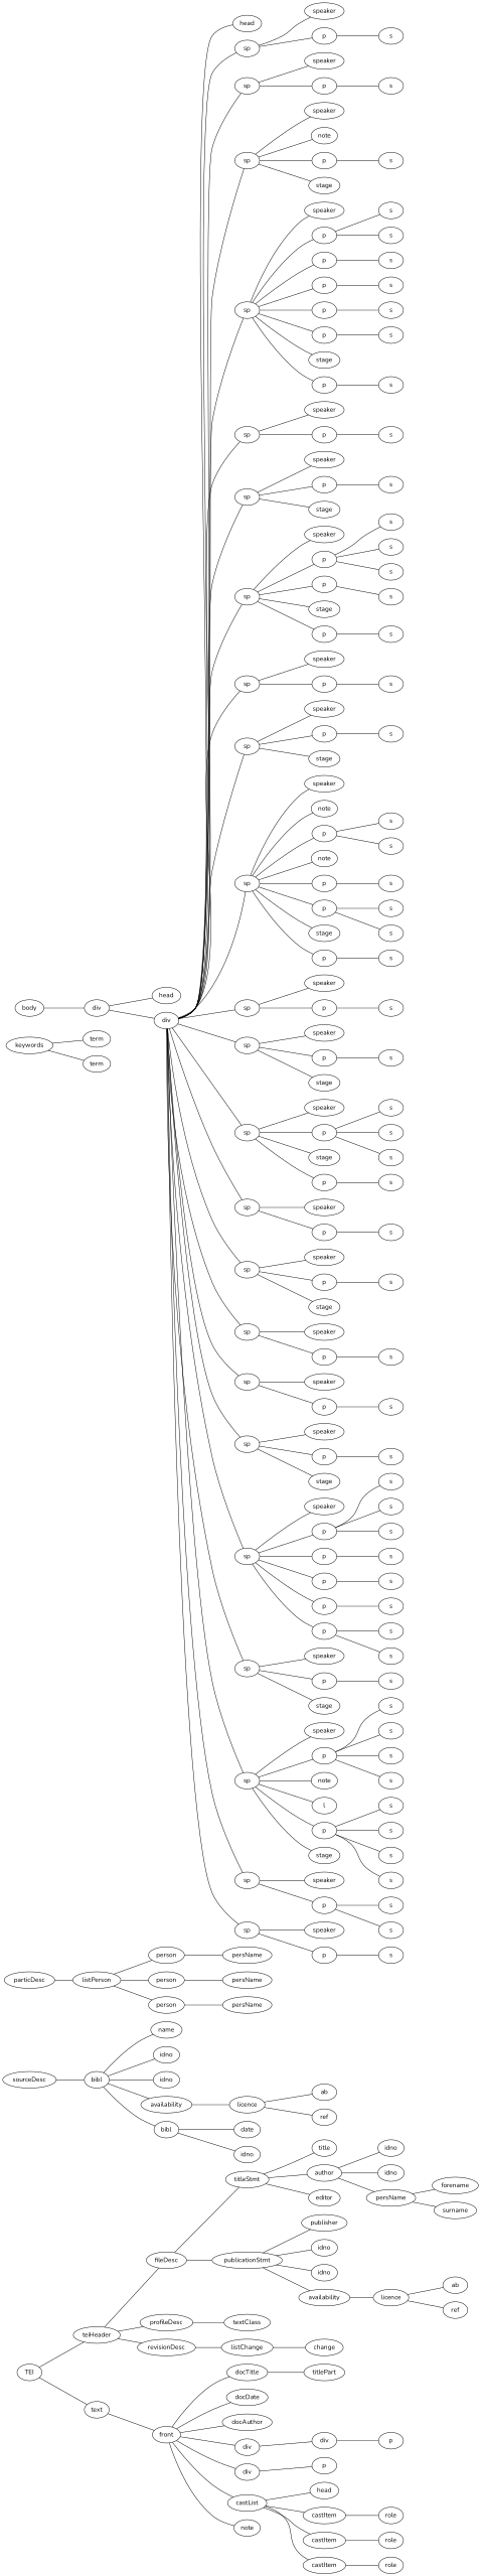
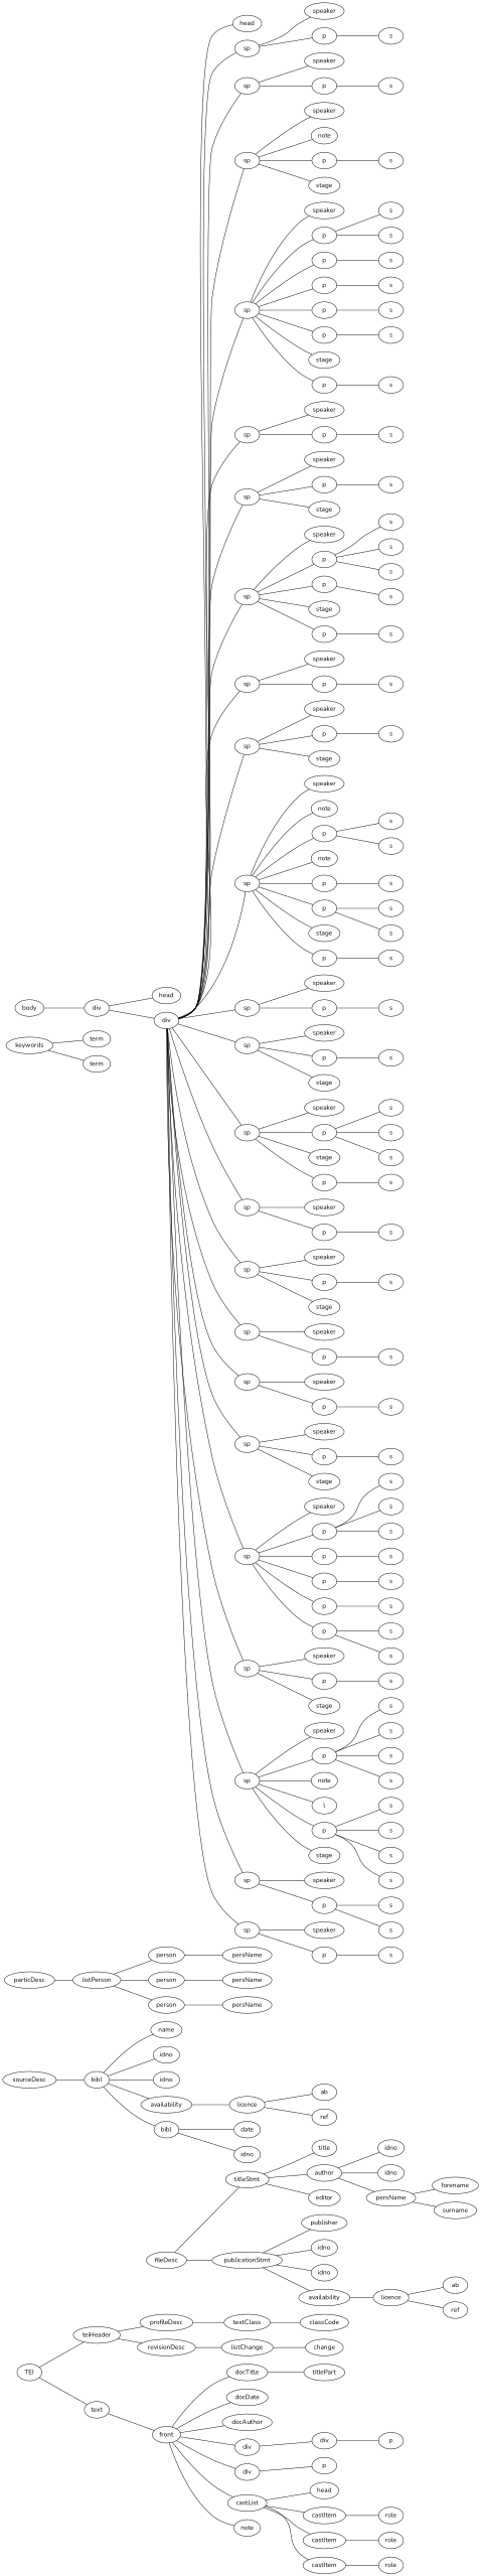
  graph {
    fontname=Nunito
    rankdir=LR
    node [fontname=Nunito]
    edge [fontname=Nunito]
    n1 [label=TEI]
    n2 [label=teiHeader]
    n3 [label=text]
    n4 [label=fileDesc]
    n5 [label=profileDesc]
    n6 [label=revisionDesc]
    n7 [label=front]
    n8 [label=titleStmt]
    n9 [label=publicationStmt]
    n10 [label=textClass]
    n11 [label=listChange]
    n12 [label=title]
    n13 [label=author]
    n14 [label=editor]
    n15 [label=publisher]
    n16 [label=idno]
    n17 [label=idno]
    n18 [label=availability]
    n19 [label=sourceDesc]
    n20 [label=bibl]
    n21 [label=idno]
    n22 [label=idno]
    n23 [label=persName]
    n24 [label=forename]
    n25 [label=surname]
    n26 [label=licence]
    n27 [label=ab]
    n28 [label=ref]
    n29 [label=name]
    n30 [label=idno]
    n31 [label=idno]
    n32 [label=availability]
    n33 [label=bibl]
    n34 [label=licence]
    n35 [label=date]
    n36 [label=idno]
    n37 [label=ab]
    n38 [label=ref]
    n39 [label=particDesc]
    n40 [label=listPerson]
+   n41 [label=classCode]
    n42 [label=person]
    n43 [label=person]
    n44 [label=person]
    n45 [label=persName]
    n46 [label=persName]
    n47 [label=persName]
    n48 [label=keywords]
    n49 [label=term]
    n50 [label=term]
    n51 [label=change]
    n52 [label=docTitle]
    n53 [label=docDate]
    n54 [label=docAuthor]
    n55 [label=div]
    n56 [label=div]
    n57 [label=castList]
    n58 [label=note]
    n59 [label=body]
    n60 [label=div]
    n61 [label=titlePart]
    n62 [label=div]
    n63 [label=p]
    n64 [label=head]
    n65 [label=castItem]
    n66 [label=castItem]
    n67 [label=castItem]
    n68 [label=p]
    n69 [label=role]
    n70 [label=role]
    n71 [label=role]
    n72 [label=head]
    n73 [label=div]
    n74 [label=head]
    n75 [label=sp]
    n76 [label=sp]
    n77 [label=sp]
    n78 [label=sp]
    n79 [label=sp]
    n80 [label=sp]
    n81 [label=sp]
    n82 [label=sp]
    n83 [label=sp]
    n84 [label=sp]
    n85 [label=sp]
    n86 [label=sp]
    n87 [label=sp]
    n88 [label=sp]
    n89 [label=sp]
    n90 [label=sp]
    n91 [label=sp]
    n92 [label=sp]
    n93 [label=sp]
    n94 [label=sp]
    n95 [label=sp]
    n96 [label=sp]
    n97 [label=sp]
    n98 [label=speaker]
    n99 [label=p]
    n100 [label=speaker]
    n101 [label=p]
    n102 [label=speaker]
    n103 [label=note]
    n104 [label=p]
    n105 [label=stage]
    n106 [label=speaker]
    n107 [label=p]
    n108 [label=p]
    n109 [label=p]
    n110 [label=p]
    n111 [label=p]
    n112 [label=stage]
    n113 [label=p]
    n114 [label=speaker]
    n115 [label=p]
    n116 [label=speaker]
    n117 [label=p]
    n118 [label=stage]
    n119 [label=speaker]
    n120 [label=p]
    n121 [label=p]
    n122 [label=stage]
    n123 [label=p]
    n124 [label=speaker]
    n125 [label=p]
    n126 [label=speaker]
    n127 [label=p]
    n128 [label=stage]
    n129 [label=speaker]
    n130 [label=note]
    n131 [label=p]
    n132 [label=note]
    n133 [label=p]
    n134 [label=p]
    n135 [label=stage]
    n136 [label=p]
    n137 [label=speaker]
    n138 [label=p]
    n139 [label=speaker]
    n140 [label=p]
    n141 [label=stage]
    n142 [label=speaker]
    n143 [label=p]
    n144 [label=stage]
    n145 [label=p]
    n146 [label=speaker]
    n147 [label=p]
    n148 [label=speaker]
    n149 [label=p]
    n150 [label=stage]
    n151 [label=speaker]
    n152 [label=p]
    n153 [label=speaker]
    n154 [label=p]
    n155 [label=speaker]
    n156 [label=p]
    n157 [label=stage]
    n158 [label=speaker]
    n159 [label=p]
    n160 [label=p]
    n161 [label=p]
    n162 [label=p]
    n163 [label=p]
    n164 [label=speaker]
    n165 [label=p]
    n166 [label=stage]
    n167 [label=speaker]
    n168 [label=p]
    n169 [label=note]
    n170 [label=l]
    n171 [label=p]
    n172 [label=stage]
    n173 [label=speaker]
    n174 [label=p]
    n175 [label=speaker]
    n176 [label=p]
    n177 [label=s]
    n178 [label=s]
    n179 [label=s]
    n180 [label=s]
    n181 [label=s]
    n182 [label=s]
    n183 [label=s]
    n184 [label=s]
    n185 [label=s]
    n186 [label=s]
    n187 [label=s]
    n188 [label=s]
    n189 [label=s]
    n190 [label=s]
    n191 [label=s]
    n192 [label=s]
    n193 [label=s]
    n194 [label=s]
    n195 [label=s]
    n196 [label=s]
    n197 [label=s]
    n198 [label=s]
    n199 [label=s]
    n200 [label=s]
    n201 [label=s]
    n202 [label=s]
    n203 [label=s]
    n204 [label=s]
    n205 [label=s]
    n206 [label=s]
    n207 [label=s]
    n208 [label=s]
    n209 [label=s]
    n210 [label=s]
    n211 [label=s]
    n212 [label=s]
    n213 [label=s]
    n214 [label=s]
    n215 [label=s]
    n216 [label=s]
    n217 [label=s]
    n218 [label=s]
    n219 [label=s]
    n220 [label=s]
    n221 [label=s]
    n222 [label=s]
    n223 [label=s]
    n224 [label=s]
    n225 [label=s]
    n226 [label=s]
    n227 [label=s]
    n228 [label=s]
    n229 [label=s]
    n230 [label=s]
    n231 [label=s]
    n232 [label=s]
    n1 -- n2
    n1 -- n3
-   n2 -- n4
    n2 -- n5
    n2 -- n6
    n3 -- n7
    n4 -- n8
    n4 -- n9
    n5 -- n10
    n6 -- n11
    n7 -- n52
    n7 -- n53
    n7 -- n54
    n7 -- n55
    n7 -- n56
    n7 -- n57
    n7 -- n58
    n8 -- n12
    n8 -- n13
    n8 -- n14
    n9 -- n15
    n9 -- n16
    n9 -- n17
    n9 -- n18
+   n10 -- n41
    n11 -- n51
    n13 -- n21
    n13 -- n22
    n13 -- n23
    n18 -- n26
    n19 -- n20
    n20 -- n29
    n20 -- n30
    n20 -- n31
    n20 -- n32
    n20 -- n33
    n23 -- n24
    n23 -- n25
    n26 -- n27
    n26 -- n28
    n32 -- n34
    n33 -- n35
    n33 -- n36
    n34 -- n37
    n34 -- n38
    n39 -- n40
    n40 -- n42
    n40 -- n43
    n40 -- n44
    n42 -- n45
    n43 -- n46
    n44 -- n47
    n48 -- n49
    n48 -- n50
    n52 -- n61
    n55 -- n62
    n56 -- n63
    n57 -- n64
    n57 -- n65
    n57 -- n66
    n57 -- n67
    n59 -- n60
    n60 -- n72
    n60 -- n73
    n62 -- n68
    n65 -- n69
    n66 -- n70
    n67 -- n71
    n73 -- n74
    n73 -- n75
    n73 -- n76
    n73 -- n77
    n73 -- n78
    n73 -- n79
    n73 -- n80
    n73 -- n81
    n73 -- n82
    n73 -- n83
    n73 -- n84
    n73 -- n85
    n73 -- n86
    n73 -- n87
    n73 -- n88
    n73 -- n89
    n73 -- n90
    n73 -- n91
    n73 -- n92
    n73 -- n93
    n73 -- n94
    n73 -- n95
    n73 -- n96
    n73 -- n97
    n75 -- n98
    n75 -- n99
    n76 -- n100
    n76 -- n101
    n77 -- n102
    n77 -- n103
    n77 -- n104
    n77 -- n105
    n78 -- n106
    n78 -- n107
    n78 -- n108
    n78 -- n109
    n78 -- n110
    n78 -- n111
    n78 -- n112
    n78 -- n113
    n79 -- n114
    n79 -- n115
    n80 -- n116
    n80 -- n117
    n80 -- n118
    n81 -- n119
    n81 -- n120
    n81 -- n121
    n81 -- n122
    n81 -- n123
    n82 -- n124
    n82 -- n125
    n83 -- n126
    n83 -- n127
    n83 -- n128
    n84 -- n129
    n84 -- n130
    n84 -- n131
    n84 -- n132
    n84 -- n133
    n84 -- n134
    n84 -- n135
    n84 -- n136
    n85 -- n137
    n85 -- n138
    n86 -- n139
    n86 -- n140
    n86 -- n141
    n87 -- n142
    n87 -- n143
    n87 -- n144
    n87 -- n145
    n88 -- n146
    n88 -- n147
    n89 -- n148
    n89 -- n149
    n89 -- n150
    n90 -- n151
    n90 -- n152
    n91 -- n153
    n91 -- n154
    n92 -- n155
    n92 -- n156
    n92 -- n157
    n93 -- n158
    n93 -- n159
    n93 -- n160
    n93 -- n161
    n93 -- n162
    n93 -- n163
    n94 -- n164
    n94 -- n165
    n94 -- n166
    n95 -- n167
    n95 -- n168
    n95 -- n169
    n95 -- n170
    n95 -- n171
    n95 -- n172
    n96 -- n173
    n96 -- n174
    n97 -- n175
    n97 -- n176
    n99 -- n177
    n101 -- n178
    n104 -- n179
    n107 -- n180
    n107 -- n181
    n108 -- n182
    n109 -- n183
    n110 -- n184
    n111 -- n185
    n113 -- n186
    n115 -- n187
    n117 -- n188
    n120 -- n189
    n120 -- n190
    n120 -- n191
    n121 -- n192
    n123 -- n193
    n125 -- n194
    n127 -- n195
    n131 -- n196
    n131 -- n197
    n133 -- n198
    n134 -- n199
    n134 -- n200
    n136 -- n201
    n138 -- n202
    n140 -- n203
    n143 -- n204
    n143 -- n205
    n143 -- n206
    n145 -- n207
    n147 -- n208
    n149 -- n209
    n152 -- n210
    n154 -- n211
    n156 -- n212
    n159 -- n213
    n159 -- n214
    n159 -- n215
    n160 -- n216
    n161 -- n217
    n162 -- n218
    n163 -- n219
    n163 -- n220
    n165 -- n221
    n168 -- n222
    n168 -- n223
    n168 -- n224
    n168 -- n225
    n171 -- n226
    n171 -- n227
    n171 -- n228
    n171 -- n229
    n174 -- n230
    n174 -- n231
    n176 -- n232
  }
